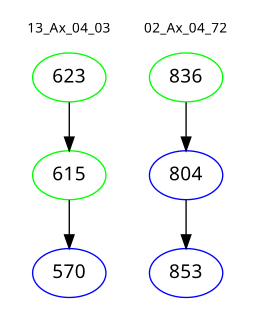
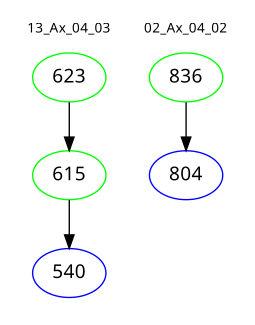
  digraph {
    fontname="Noto Sans"
    node [color=green fontname="Noto Sans"]
    edge [color=black fontname="Noto Sans"]
    n1 [label=623]
    n2 [label=615]
-   n3 [color=blue label=570]
+   n3 [color=blue label=540]
    n4 [label=836]
    n5 [color=blue label=804]
-   n6 [color=blue label=853]
    subgraph cluster_1 {
      color=white
      fontsize=10
      label="13_Ax_04_03"
      n1
      n2
      n3
    }
    subgraph cluster_2 {
      color=white
      fontsize=10
-     label="02_Ax_04_72"
+     label="02_Ax_04_02"
      n4
      n5
-     n6
    }
    n1 -> n2
    n2 -> n3
    n4 -> n5
-   n5 -> n6
  }
